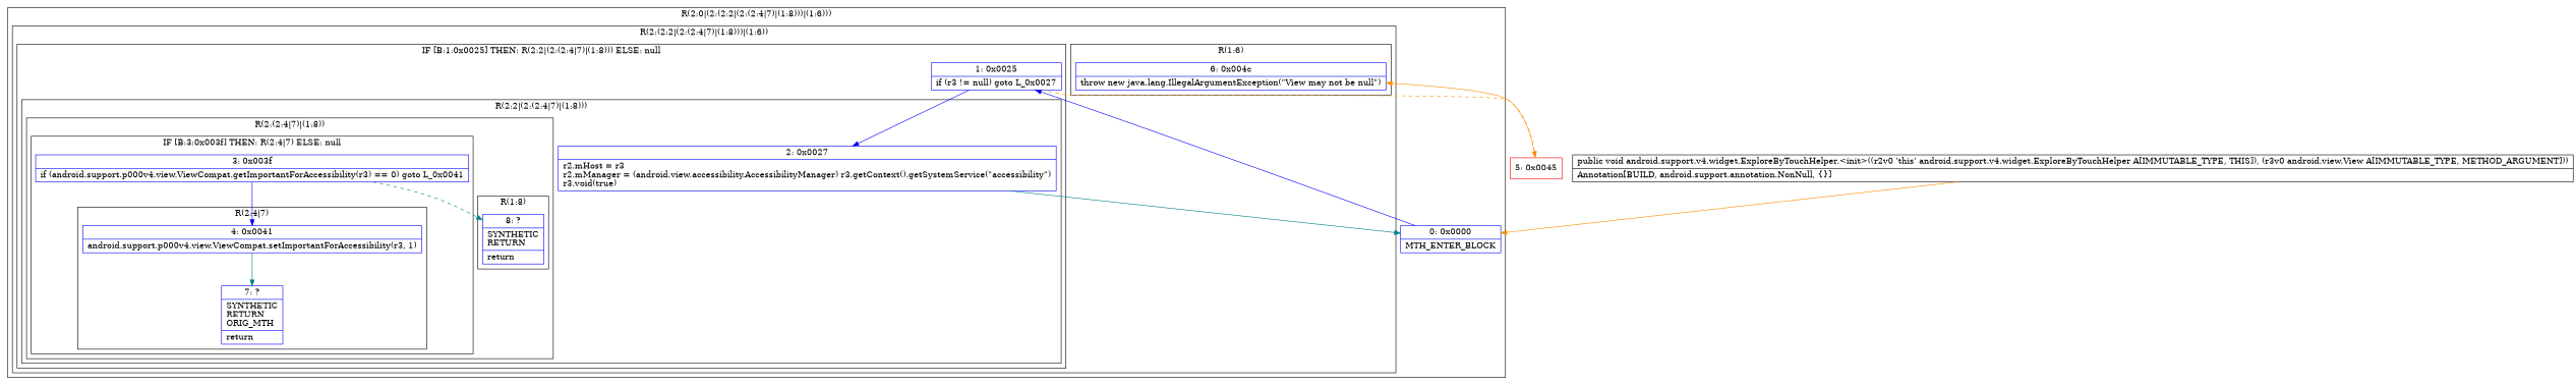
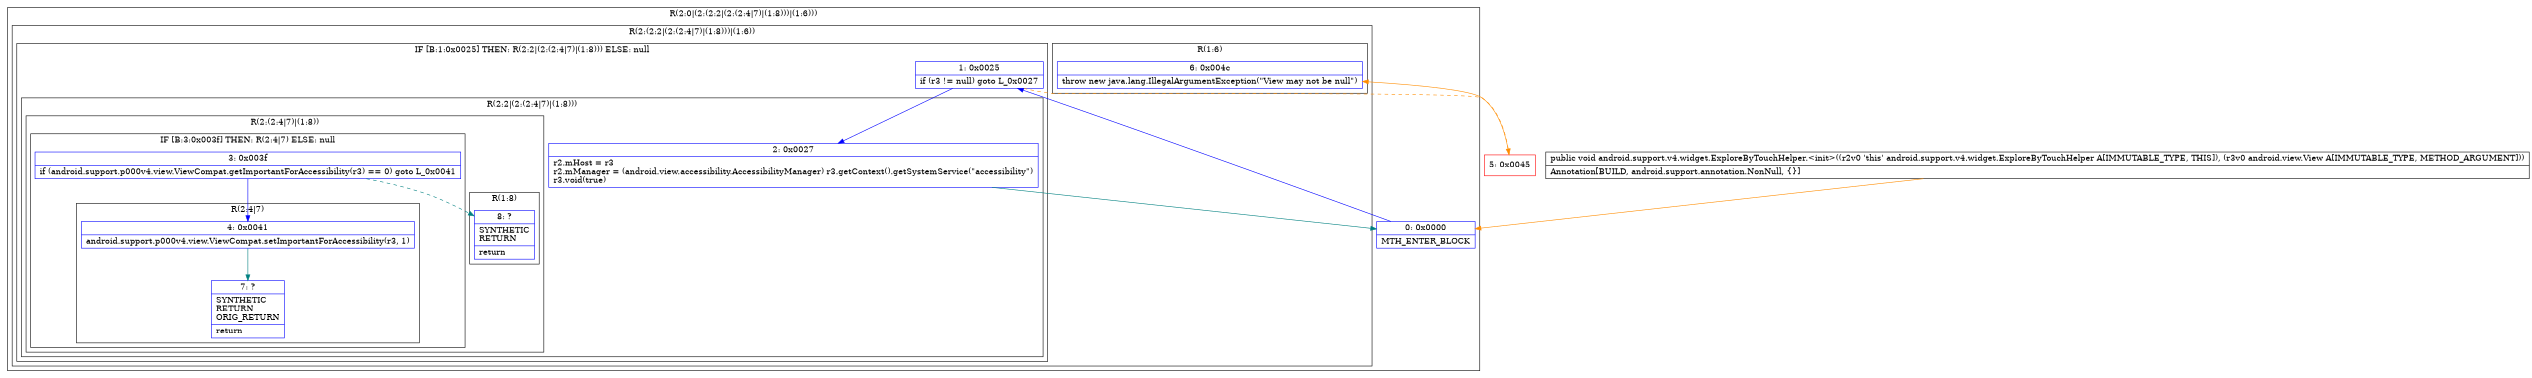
  digraph {
    node [color=blue shape=record]
    edge [color=teal]
    n1 [label="{4\:\ 0x0041|android.support.p000v4.view.ViewCompat.setImportantForAccessibility(r3, 1)\l}"]
-   n2 [label="{7\:\ ?|SYNTHETIC\lRETURN\lORIG_MTH\l|return\l}"]
+   n2 [label="{7\:\ ?|SYNTHETIC\lRETURN\lORIG_RETURN\l|return\l}"]
    n3 [label="{3\:\ 0x003f|if (android.support.p000v4.view.ViewCompat.getImportantForAccessibility(r3) == 0) goto L_0x0041\l}"]
    n4 [label="{8\:\ ?|SYNTHETIC\lRETURN\l|return\l}"]
    n5 [label="{2\:\ 0x0027|r2.mHost = r3\lr2.mManager = (android.view.accessibility.AccessibilityManager) r3.getContext().getSystemService(\"accessibility\")\lr3.void(true)\l}"]
    n6 [label="{1\:\ 0x0025|if (r3 != null) goto L_0x0027\l}"]
    n7 [label="{6\:\ 0x004c|throw new java.lang.IllegalArgumentException(\"View may not be null\")\l}"]
    n8 [label="{0\:\ 0x0000|MTH_ENTER_BLOCK\l}"]
    n9 [color=red label="{5\:\ 0x0045}"]
    n10 [label="{public void android.support.v4.widget.ExploreByTouchHelper.\<init\>((r2v0 'this' android.support.v4.widget.ExploreByTouchHelper A[IMMUTABLE_TYPE, THIS]), (r3v0 android.view.View A[IMMUTABLE_TYPE, METHOD_ARGUMENT]))  | Annotation[BUILD, android.support.annotation.NonNull, \{\}]\l}" color=""]
    subgraph cluster_1 {
      label="R(2:0|(2:(2:2|(2:(2:4|7)|(1:8)))|(1:6)))"
      n8
      subgraph cluster_2 {
        label="R(2:(2:2|(2:(2:4|7)|(1:8)))|(1:6))"
        subgraph cluster_3 {
          label="IF [B:1:0x0025] THEN: R(2:2|(2:(2:4|7)|(1:8))) ELSE: null"
          n6
          subgraph cluster_4 {
            label="R(2:2|(2:(2:4|7)|(1:8)))"
            n5
            subgraph cluster_5 {
              label="R(2:(2:4|7)|(1:8))"
              subgraph cluster_6 {
                label="IF [B:3:0x003f] THEN: R(2:4|7) ELSE: null"
                n3
                subgraph cluster_7 {
                  label="R(2:4|7)"
                  n1
                  n2
                }
              }
              subgraph cluster_8 {
                label="R(1:8)"
                n4
              }
            }
          }
        }
        subgraph cluster_9 {
          label="R(1:6)"
          n7
        }
      }
    }
    n1 -> n2
    n3 -> n1 [color=blue]
    n3 -> n4 [style=dashed]
    n5 -> n8
    n6 -> n5 [color=blue]
    n6 -> n9 [color=darkorange style=dashed]
    n8 -> n6 [color=blue]
    n9 -> n7 [color=darkorange]
    n10 -> n8 [color=darkorange]
  }
